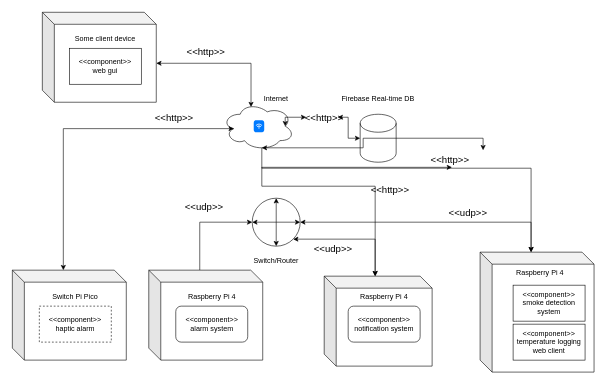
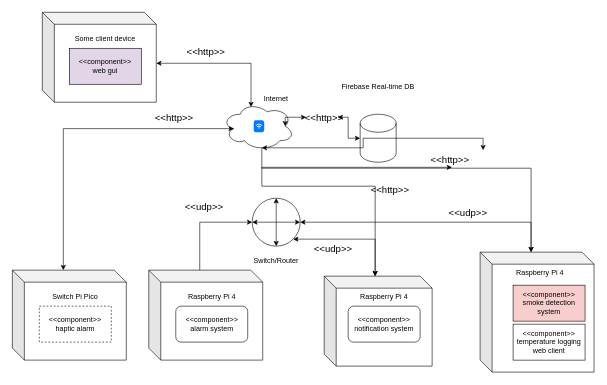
  <mxCell id="0" />
  <mxCell id="1" parent="0" />
  <mxCell id="2" value="" style="shape=cube;whiteSpace=wrap;html=1;boundedLbl=1;backgroundOutline=1;darkOpacity=0.05;darkOpacity2=0.1;" parent="1" vertex="1"><mxGeometry x="20" y="450" width="190" height="150" as="geometry" /></mxCell>
  <mxCell id="3" value="" style="ellipse;whiteSpace=wrap;html=1;aspect=fixed;" parent="1" vertex="1"><mxGeometry x="420" y="330" width="80" height="80" as="geometry" /></mxCell>
  <mxCell id="4" value="" style="endArrow=classic;startArrow=classic;html=1;rounded=0;entryX=0.5;entryY=0;entryDx=0;entryDy=0;exitX=0.5;exitY=1;exitDx=0;exitDy=0;" parent="1" source="3" target="3" edge="1"><mxGeometry width="50" height="50" relative="1" as="geometry"><mxPoint x="590" y="520" as="sourcePoint" /><mxPoint x="640" y="470" as="targetPoint" /><Array as="points"><mxPoint x="460" y="370" /></Array></mxGeometry></mxCell>
  <mxCell id="5" value="" style="endArrow=classic;startArrow=classic;html=1;rounded=0;entryX=1;entryY=0.5;entryDx=0;entryDy=0;exitX=0;exitY=0.5;exitDx=0;exitDy=0;" parent="1" source="3" target="3" edge="1"><mxGeometry width="50" height="50" relative="1" as="geometry"><mxPoint x="470" y="420" as="sourcePoint" /><mxPoint x="470" y="340" as="targetPoint" /><Array as="points" /></mxGeometry></mxCell>
  <mxCell id="6" value="Switch/Router" style="text;html=1;strokeColor=none;fillColor=none;align=center;verticalAlign=middle;whiteSpace=wrap;rounded=0;" parent="1" vertex="1"><mxGeometry x="400" y="420" width="120" height="30" as="geometry" /></mxCell>
  <mxCell id="7" value="" style="shape=cylinder3;whiteSpace=wrap;html=1;boundedLbl=1;backgroundOutline=1;size=15;" parent="1" vertex="1"><mxGeometry x="600" y="190" width="60" height="80" as="geometry" /></mxCell>
- <mxCell id="8" value="Firebase Real-time DB" style="text;html=1;strokeColor=none;fillColor=none;align=center;verticalAlign=middle;whiteSpace=wrap;rounded=0;" parent="1" vertex="1"><mxGeometry x="560" y="150" width="140" height="30" as="geometry" /></mxCell>
+ <mxCell id="8" value="Firebase Real-time DB" style="text;html=1;strokeColor=none;fillColor=none;align=center;verticalAlign=middle;whiteSpace=wrap;rounded=0;" parent="1" vertex="1"><mxGeometry x="560" y="130" width="140" height="30" as="geometry" /></mxCell>
  <mxCell id="9" style="edgeStyle=orthogonalEdgeStyle;rounded=0;orthogonalLoop=1;jettySize=auto;html=1;exitX=0.55;exitY=0.95;exitDx=0;exitDy=0;exitPerimeter=0;entryX=0;entryY=0;entryDx=85;entryDy=0;entryPerimeter=0;" parent="1" source="10" target="27" edge="1"><mxGeometry relative="1" as="geometry"><mxPoint x="640" y="450" as="targetPoint" /><Array as="points"><mxPoint x="436" y="310" /><mxPoint x="625" y="310" /></Array></mxGeometry></mxCell>
  <mxCell id="10" value="" style="ellipse;shape=cloud;whiteSpace=wrap;html=1;" parent="1" vertex="1"><mxGeometry x="370" y="170" width="120" height="80" as="geometry" /></mxCell>
  <mxCell id="11" value="" style="html=1;strokeWidth=1;shadow=0;dashed=0;shape=mxgraph.ios7.misc.wifi;fillColor=#007AFF;strokeColor=none;buttonText=;strokeColor2=#222222;fontColor=#222222;fontSize=8;verticalLabelPosition=bottom;verticalAlign=top;align=center;sketch=0;" parent="1" vertex="1"><mxGeometry x="422.5" y="200" width="17.5" height="20" as="geometry" /></mxCell>
  <mxCell id="12" value="Internet" style="text;html=1;strokeColor=none;fillColor=none;align=center;verticalAlign=middle;whiteSpace=wrap;rounded=0;" parent="1" vertex="1"><mxGeometry x="430" y="150" width="60" height="30" as="geometry" /></mxCell>
  <mxCell id="13" value="Switch Pi Pico" style="text;html=1;strokeColor=none;fillColor=none;align=center;verticalAlign=middle;whiteSpace=wrap;rounded=0;" parent="1" vertex="1"><mxGeometry x="70" y="480" width="110" height="30" as="geometry" /></mxCell>
  <mxCell id="14" value="&lt;div&gt;&amp;lt;&amp;lt;component&amp;gt;&amp;gt;&lt;/div&gt;haptic alarm" style="rounded=0;whiteSpace=wrap;html=1;dashed=1;" parent="1" vertex="1"><mxGeometry x="65" y="510" width="120" height="60" as="geometry" /></mxCell>
  <mxCell id="15" style="edgeStyle=orthogonalEdgeStyle;rounded=0;orthogonalLoop=1;jettySize=auto;html=1;exitX=0.16;exitY=0.55;exitDx=0;exitDy=0;entryX=0;entryY=0;entryDx=85;entryDy=0;entryPerimeter=0;startArrow=classic;startFill=1;exitPerimeter=0;" parent="1" source="10" target="2" edge="1"><mxGeometry relative="1" as="geometry" /></mxCell>
  <mxCell id="16" style="edgeStyle=orthogonalEdgeStyle;rounded=0;orthogonalLoop=1;jettySize=auto;html=1;exitX=0;exitY=0;exitDx=85;exitDy=0;exitPerimeter=0;entryX=0;entryY=0.5;entryDx=0;entryDy=0;" parent="1" source="17" target="3" edge="1"><mxGeometry relative="1" as="geometry"><mxPoint x="370" y="410" as="targetPoint" /></mxGeometry></mxCell>
  <mxCell id="17" value="" style="shape=cube;whiteSpace=wrap;html=1;boundedLbl=1;backgroundOutline=1;darkOpacity=0.05;darkOpacity2=0.1;" parent="1" vertex="1"><mxGeometry x="247.5" y="450" width="190" height="150" as="geometry" /></mxCell>
  <mxCell id="18" value="Raspberry Pi 4" style="text;html=1;strokeColor=none;fillColor=none;align=center;verticalAlign=middle;whiteSpace=wrap;rounded=0;" parent="1" vertex="1"><mxGeometry x="297.5" y="480" width="110" height="30" as="geometry" /></mxCell>
  <mxCell id="19" value="&lt;div&gt;&amp;lt;&amp;lt;component&amp;gt;&amp;gt;&lt;/div&gt;&lt;div&gt;alarm system&lt;br&gt;&lt;/div&gt;" style="whiteSpace=wrap;html=1;rounded=1;" parent="1" vertex="1"><mxGeometry x="292.5" y="510" width="120" height="60" as="geometry" /></mxCell>
  <mxCell id="20" style="edgeStyle=orthogonalEdgeStyle;rounded=0;orthogonalLoop=1;jettySize=auto;html=1;exitX=0;exitY=0.5;exitDx=0;exitDy=0;exitPerimeter=0;entryX=0.875;entryY=0.5;entryDx=0;entryDy=0;entryPerimeter=0;startArrow=classic;startFill=1;" parent="1" source="38" target="10" edge="1"><mxGeometry relative="1" as="geometry" /></mxCell>
  <mxCell id="21" value="" style="shape=cube;whiteSpace=wrap;html=1;boundedLbl=1;backgroundOutline=1;darkOpacity=0.05;darkOpacity2=0.1;" parent="1" vertex="1"><mxGeometry x="800" y="420" width="190" height="200" as="geometry" /></mxCell>
  <mxCell id="22" value="Raspberry Pi 4" style="text;html=1;strokeColor=none;fillColor=none;align=center;verticalAlign=middle;whiteSpace=wrap;rounded=0;" parent="1" vertex="1"><mxGeometry x="845" y="440" width="110" height="30" as="geometry" /></mxCell>
  <mxCell id="23" value="&lt;div&gt;&amp;lt;&amp;lt;component&amp;gt;&amp;gt;&lt;/div&gt;&lt;div&gt;temperature logging web client&lt;br&gt;&lt;/div&gt;" style="rounded=0;whiteSpace=wrap;html=1;" parent="1" vertex="1"><mxGeometry x="855" y="540" width="120" height="60" as="geometry" /></mxCell>
  <mxCell id="24" style="edgeStyle=orthogonalEdgeStyle;rounded=0;orthogonalLoop=1;jettySize=auto;html=1;exitX=1;exitY=0.5;exitDx=0;exitDy=0;entryX=0;entryY=0;entryDx=85;entryDy=0;entryPerimeter=0;startArrow=classic;startFill=1;" parent="1" source="3" target="21" edge="1"><mxGeometry relative="1" as="geometry" /></mxCell>
- <mxCell id="25" value="&lt;div&gt;&amp;lt;&amp;lt;component&amp;gt;&amp;gt;&lt;/div&gt;&lt;div&gt;smoke detection system&lt;br&gt;&lt;/div&gt;" style="rounded=0;whiteSpace=wrap;html=1;" parent="1" vertex="1"><mxGeometry x="855" y="475" width="120" height="60" as="geometry" /></mxCell>
+ <mxCell id="25" value="&lt;div&gt;&amp;lt;&amp;lt;component&amp;gt;&amp;gt;&lt;/div&gt;&lt;div&gt;smoke detection system&lt;br&gt;&lt;/div&gt;" style="rounded=0;whiteSpace=wrap;html=1;fillColor=#f8cecc;" parent="1" vertex="1"><mxGeometry x="855" y="475" width="120" height="60" as="geometry" /></mxCell>
  <mxCell id="26" style="edgeStyle=orthogonalEdgeStyle;rounded=0;orthogonalLoop=1;jettySize=auto;html=1;exitX=0.55;exitY=0.95;exitDx=0;exitDy=0;exitPerimeter=0;startArrow=classic;startFill=1;entryX=0;entryY=0;entryDx=85;entryDy=0;entryPerimeter=0;" parent="1" source="40" target="21" edge="1"><mxGeometry relative="1" as="geometry"><mxPoint x="500" y="236" as="sourcePoint" /><mxPoint x="949" y="410" as="targetPoint" /><Array as="points"><mxPoint x="436" y="280" /><mxPoint x="885" y="280" /></Array></mxGeometry></mxCell>
  <mxCell id="27" value="" style="shape=cube;whiteSpace=wrap;html=1;boundedLbl=1;backgroundOutline=1;darkOpacity=0.05;darkOpacity2=0.1;" parent="1" vertex="1"><mxGeometry x="540" y="460" width="180" height="150" as="geometry" /></mxCell>
  <mxCell id="28" value="Raspberry Pi 4" style="text;html=1;strokeColor=none;fillColor=none;align=center;verticalAlign=middle;whiteSpace=wrap;rounded=0;" parent="1" vertex="1"><mxGeometry x="585" y="480" width="110" height="30" as="geometry" /></mxCell>
  <mxCell id="29" value="&lt;div&gt;&amp;lt;&amp;lt;component&amp;gt;&amp;gt;&lt;/div&gt;&lt;div&gt;notification system&lt;br&gt;&lt;/div&gt;" style="whiteSpace=wrap;html=1;rounded=1;" parent="1" vertex="1"><mxGeometry x="580" y="510" width="120" height="60" as="geometry" /></mxCell>
  <mxCell id="30" style="edgeStyle=orthogonalEdgeStyle;rounded=0;orthogonalLoop=1;jettySize=auto;html=1;exitX=1;exitY=1;exitDx=0;exitDy=0;entryX=0;entryY=0;entryDx=85;entryDy=0;entryPerimeter=0;startArrow=classic;startFill=1;" parent="1" source="3" target="27" edge="1"><mxGeometry relative="1" as="geometry" /></mxCell>
  <mxCell id="31" value="" style="shape=cube;whiteSpace=wrap;html=1;boundedLbl=1;backgroundOutline=1;darkOpacity=0.05;darkOpacity2=0.1;" parent="1" vertex="1"><mxGeometry x="70" y="20" width="190" height="150" as="geometry" /></mxCell>
  <mxCell id="32" value="Some client device" style="text;html=1;strokeColor=none;fillColor=none;align=center;verticalAlign=middle;whiteSpace=wrap;rounded=0;" parent="1" vertex="1"><mxGeometry x="120" y="50" width="110" height="30" as="geometry" /></mxCell>
- <mxCell id="33" value="&lt;div&gt;&amp;lt;&amp;lt;component&amp;gt;&amp;gt;&lt;/div&gt;web gui" style="rounded=0;whiteSpace=wrap;html=1;" parent="1" vertex="1"><mxGeometry x="115" y="80" width="120" height="60" as="geometry" /></mxCell>
+ <mxCell id="33" value="&lt;div&gt;&amp;lt;&amp;lt;component&amp;gt;&amp;gt;&lt;/div&gt;web gui" style="rounded=0;whiteSpace=wrap;html=1;fillColor=#e1d5e7;" parent="1" vertex="1"><mxGeometry x="115" y="80" width="120" height="60" as="geometry" /></mxCell>
  <mxCell id="34" style="edgeStyle=orthogonalEdgeStyle;rounded=0;orthogonalLoop=1;jettySize=auto;html=1;exitX=0;exitY=0;exitDx=190;exitDy=85;exitPerimeter=0;entryX=0.4;entryY=0.1;entryDx=0;entryDy=0;entryPerimeter=0;startArrow=classic;startFill=1;" parent="1" source="31" target="10" edge="1"><mxGeometry relative="1" as="geometry"><Array as="points"><mxPoint x="418" y="105" /></Array></mxGeometry></mxCell>
  <mxCell id="35" value="&amp;lt;&amp;lt;http&amp;gt;&amp;gt;" style="text;html=1;strokeColor=none;fillColor=none;align=center;verticalAlign=middle;whiteSpace=wrap;rounded=0;fontSize=16;" vertex="1" parent="1"><mxGeometry x="312.5" y="70" width="60" height="30" as="geometry" /></mxCell>
  <mxCell id="36" value="&amp;lt;&amp;lt;http&amp;gt;&amp;gt;" style="text;html=1;strokeColor=none;fillColor=none;align=center;verticalAlign=middle;whiteSpace=wrap;rounded=0;fontSize=16;" vertex="1" parent="1"><mxGeometry x="260" y="180" width="60" height="30" as="geometry" /></mxCell>
  <mxCell id="37" value="" style="edgeStyle=orthogonalEdgeStyle;rounded=0;orthogonalLoop=1;jettySize=auto;html=1;exitX=0;exitY=0.5;exitDx=0;exitDy=0;exitPerimeter=0;entryX=0.875;entryY=0.5;entryDx=0;entryDy=0;entryPerimeter=0;startArrow=classic;startFill=1;" edge="1" parent="1" source="7" target="38"><mxGeometry relative="1" as="geometry"><mxPoint x="600" y="230" as="sourcePoint" /><mxPoint x="475" y="210" as="targetPoint" /></mxGeometry></mxCell>
  <mxCell id="38" value="&amp;lt;&amp;lt;http&amp;gt;&amp;gt;" style="text;html=1;strokeColor=none;fillColor=none;align=center;verticalAlign=middle;whiteSpace=wrap;rounded=0;fontSize=16;" vertex="1" parent="1"><mxGeometry x="510" y="180" width="60" height="30" as="geometry" /></mxCell>
  <mxCell id="39" value="" style="edgeStyle=orthogonalEdgeStyle;rounded=0;orthogonalLoop=1;jettySize=auto;html=1;exitX=0.55;exitY=0.95;exitDx=0;exitDy=0;exitPerimeter=0;startArrow=classic;startFill=1;entryX=0;entryY=0;entryDx=85;entryDy=0;entryPerimeter=0;" edge="1" parent="1" source="10" target="40"><mxGeometry relative="1" as="geometry"><mxPoint x="436" y="246" as="sourcePoint" /><mxPoint x="885" y="420" as="targetPoint" /><Array as="points" /></mxGeometry></mxCell>
  <mxCell id="40" value="&amp;lt;&amp;lt;http&amp;gt;&amp;gt;" style="text;html=1;strokeColor=none;fillColor=none;align=center;verticalAlign=middle;whiteSpace=wrap;rounded=0;fontSize=16;" vertex="1" parent="1"><mxGeometry x="720" y="250" width="60" height="30" as="geometry" /></mxCell>
  <mxCell id="41" value="&amp;lt;&amp;lt;http&amp;gt;&amp;gt;" style="text;html=1;strokeColor=none;fillColor=none;align=center;verticalAlign=middle;whiteSpace=wrap;rounded=0;fontSize=16;" vertex="1" parent="1"><mxGeometry x="620" y="300" width="60" height="30" as="geometry" /></mxCell>
  <mxCell id="42" value="&amp;lt;&amp;lt;udp&amp;gt;&amp;gt;" style="text;html=1;strokeColor=none;fillColor=none;align=center;verticalAlign=middle;whiteSpace=wrap;rounded=0;fontSize=16;" vertex="1" parent="1"><mxGeometry x="310" y="330" width="60" height="30" as="geometry" /></mxCell>
  <mxCell id="43" value="&amp;lt;&amp;lt;udp&amp;gt;&amp;gt;" style="text;html=1;strokeColor=none;fillColor=none;align=center;verticalAlign=middle;whiteSpace=wrap;rounded=0;fontSize=16;" vertex="1" parent="1"><mxGeometry x="525" y="400" width="60" height="30" as="geometry" /></mxCell>
  <mxCell id="44" value="&amp;lt;&amp;lt;udp&amp;gt;&amp;gt;" style="text;html=1;strokeColor=none;fillColor=none;align=center;verticalAlign=middle;whiteSpace=wrap;rounded=0;fontSize=16;" vertex="1" parent="1"><mxGeometry x="750" y="340" width="60" height="30" as="geometry" /></mxCell>
